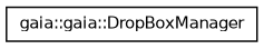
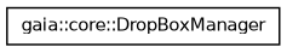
  digraph {
    rankdir=LR
-   n1 [color=black fillcolor=white fontname=Helvetica fontsize=10 height=0.2 label="gaia::gaia::DropBoxManager" shape=record style=filled width=0.4]
+   n1 [color=black fillcolor=white fontname=Helvetica fontsize=10 height=0.2 label="gaia::core::DropBoxManager" shape=record style=filled width=0.4]
  }
